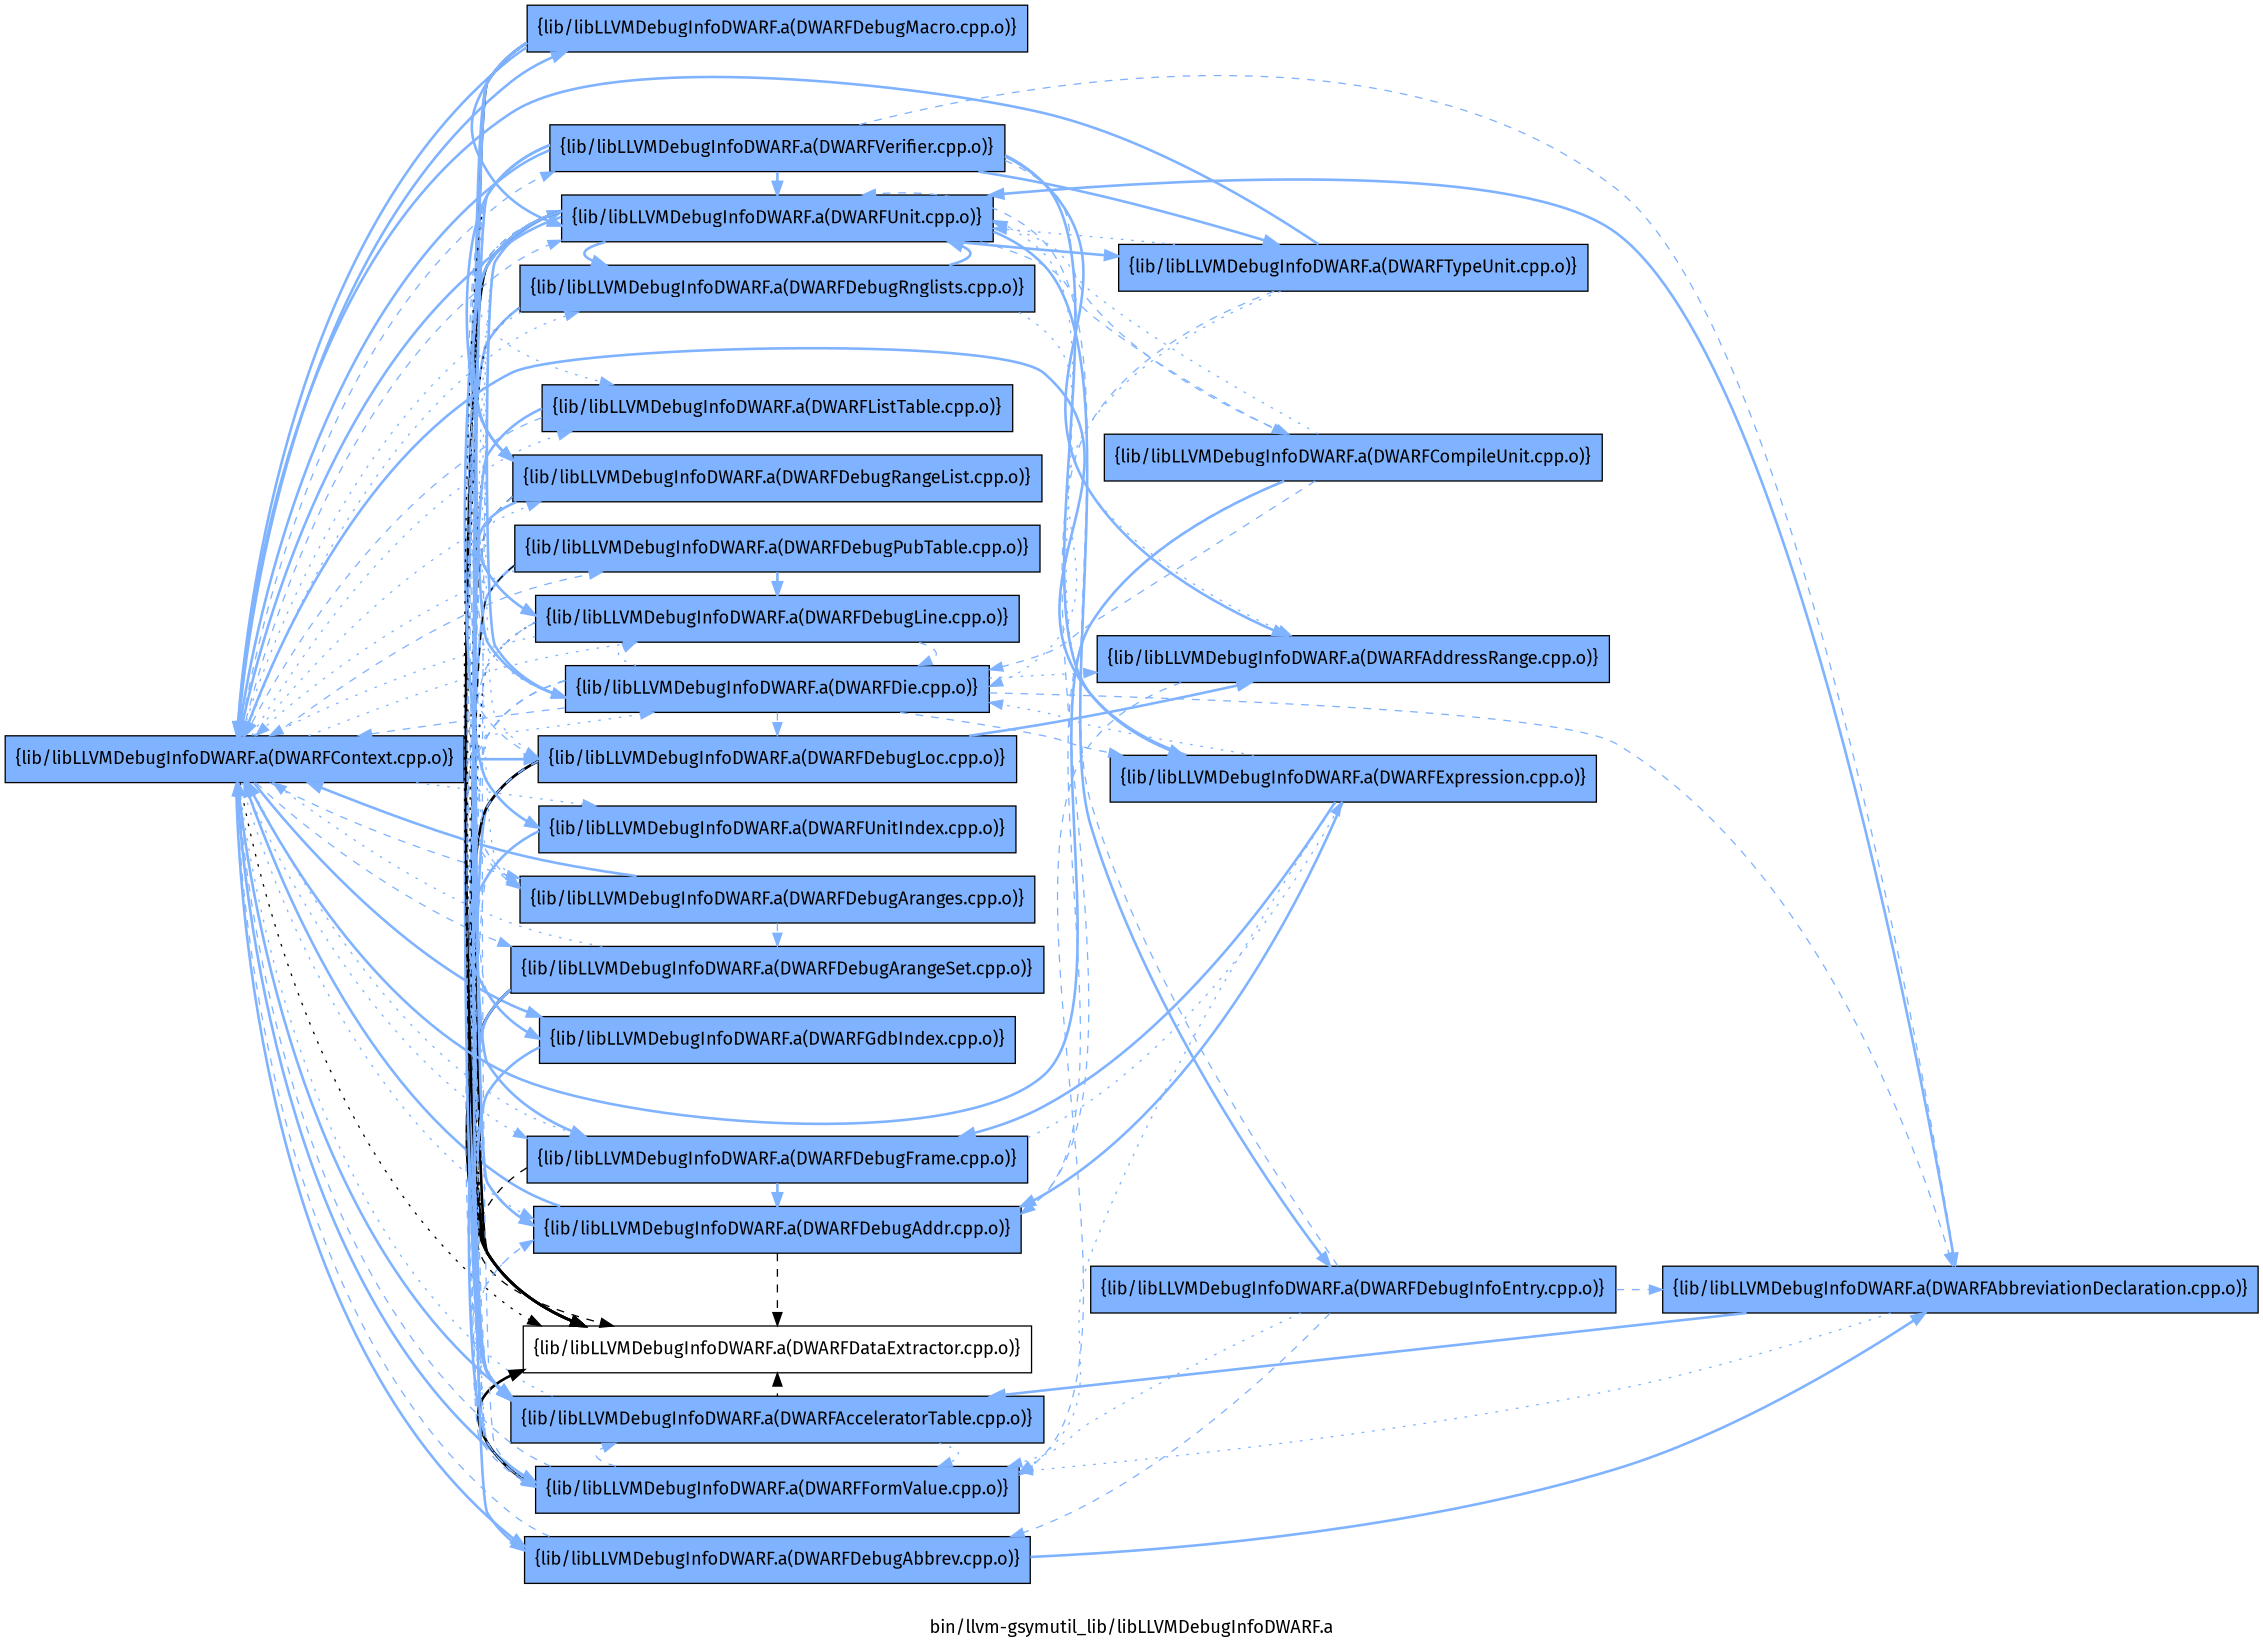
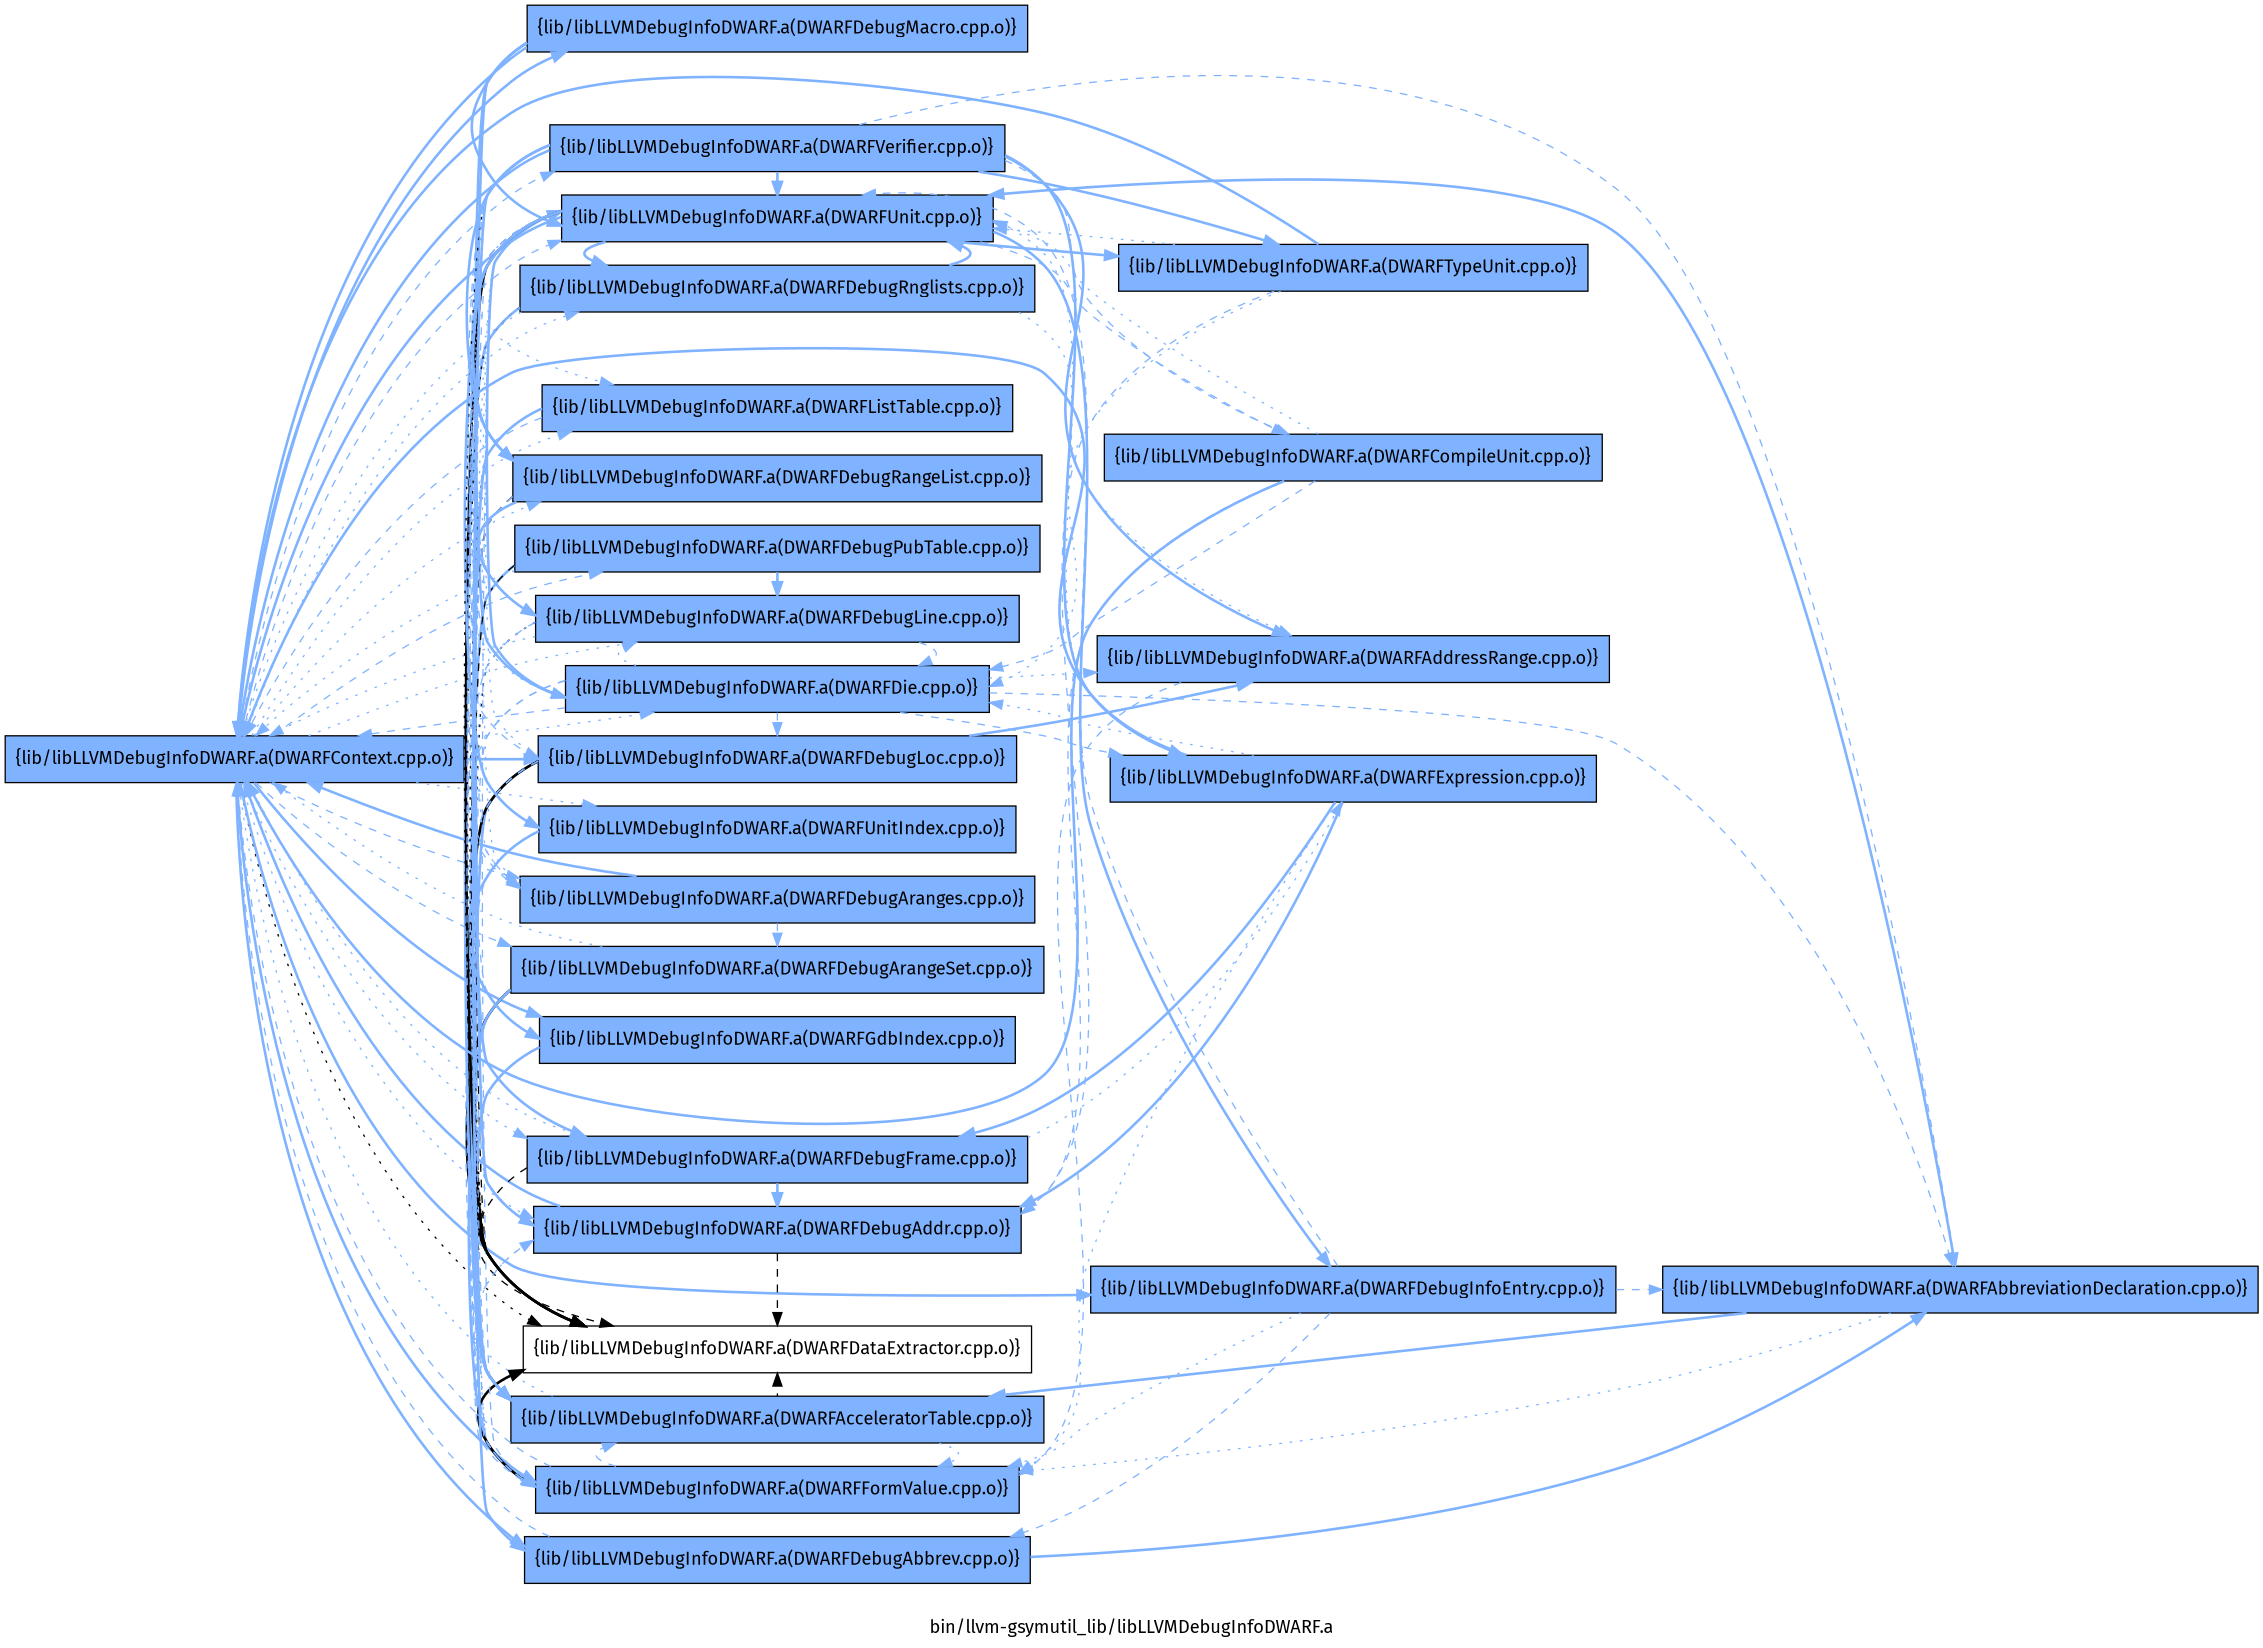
  digraph {
    fontname="Fira Sans"
    label="bin/llvm-gsymutil_lib/libLLVMDebugInfoDWARF.a"
    rankdir=LR
    node [fillcolor="0.600000 0.5 1" fontname="Fira Sans" group=1 shape=box style=filled]
    edge [color="0.600000 0.5 1" fontname="Fira Sans" style=dashed]
    n1 [label="{lib/libLLVMDebugInfoDWARF.a(DWARFContext.cpp.o)}"]
    n2 [label="{lib/libLLVMDebugInfoDWARF.a(DWARFAcceleratorTable.cpp.o)}"]
    n3 [group=0 label="{lib/libLLVMDebugInfoDWARF.a(DWARFDataExtractor.cpp.o)}" fillcolor="" style=""]
    n4 [label="{lib/libLLVMDebugInfoDWARF.a(DWARFDebugAbbrev.cpp.o)}"]
    n5 [label="{lib/libLLVMDebugInfoDWARF.a(DWARFDebugAddr.cpp.o)}"]
    n6 [label="{lib/libLLVMDebugInfoDWARF.a(DWARFDebugArangeSet.cpp.o)}"]
    n7 [label="{lib/libLLVMDebugInfoDWARF.a(DWARFDebugAranges.cpp.o)}"]
    n8 [label="{lib/libLLVMDebugInfoDWARF.a(DWARFDebugFrame.cpp.o)}"]
    n9 [label="{lib/libLLVMDebugInfoDWARF.a(DWARFDebugLine.cpp.o)}"]
    n10 [label="{lib/libLLVMDebugInfoDWARF.a(DWARFDebugLoc.cpp.o)}"]
    n11 [label="{lib/libLLVMDebugInfoDWARF.a(DWARFDebugMacro.cpp.o)}"]
    n12 [label="{lib/libLLVMDebugInfoDWARF.a(DWARFDebugPubTable.cpp.o)}"]
    n13 [label="{lib/libLLVMDebugInfoDWARF.a(DWARFDebugRangeList.cpp.o)}"]
    n14 [label="{lib/libLLVMDebugInfoDWARF.a(DWARFDebugRnglists.cpp.o)}"]
    n15 [label="{lib/libLLVMDebugInfoDWARF.a(DWARFDie.cpp.o)}"]
    n16 [label="{lib/libLLVMDebugInfoDWARF.a(DWARFFormValue.cpp.o)}"]
    n17 [label="{lib/libLLVMDebugInfoDWARF.a(DWARFGdbIndex.cpp.o)}"]
    n18 [label="{lib/libLLVMDebugInfoDWARF.a(DWARFListTable.cpp.o)}"]
    n19 [label="{lib/libLLVMDebugInfoDWARF.a(DWARFUnitIndex.cpp.o)}"]
    n20 [label="{lib/libLLVMDebugInfoDWARF.a(DWARFUnit.cpp.o)}"]
    n21 [label="{lib/libLLVMDebugInfoDWARF.a(DWARFVerifier.cpp.o)}"]
    n22 [label="{lib/libLLVMDebugInfoDWARF.a(DWARFAbbreviationDeclaration.cpp.o)}"]
    n23 [label="{lib/libLLVMDebugInfoDWARF.a(DWARFExpression.cpp.o)}"]
    n24 [label="{lib/libLLVMDebugInfoDWARF.a(DWARFAddressRange.cpp.o)}"]
    n25 [label="{lib/libLLVMDebugInfoDWARF.a(DWARFDebugInfoEntry.cpp.o)}"]
    n26 [label="{lib/libLLVMDebugInfoDWARF.a(DWARFTypeUnit.cpp.o)}"]
    n27 [label="{lib/libLLVMDebugInfoDWARF.a(DWARFCompileUnit.cpp.o)}"]
    subgraph sub_1 {
      rank=same
      n1
    }
    subgraph sub_2 {
      rank=same
      n2
      n3
      n4
      n5
      n6
      n7
      n8
      n9
      n10
      n11
      n12
      n13
      n14
      n15
      n16
      n17
      n18
      n19
      n20
      n21
    }
    subgraph sub_3 {
      rank=same
      n1
    }
    subgraph sub_4 {
      rank=same
      n2
      n3
      n4
      n5
      n6
      n7
      n8
      n9
      n10
      n11
      n12
      n13
      n14
      n15
      n16
      n17
      n18
      n19
      n20
      n21
    }
-   n1 -> n2 [style=bold]
+   n1 -> n25 [style=bold]
    n1 -> n3 [style=dotted color=""]
    n1 -> n4 [style=bold]
    n1 -> n5 [style=dotted]
    n1 -> n6
    n1 -> n7
    n1 -> n8 [style=dotted]
    n1 -> n9 [style=dotted]
    n1 -> n10 [style=bold]
    n1 -> n11 [style=bold]
    n1 -> n12
    n1 -> n13 [style=dotted]
    n1 -> n14 [style=dotted]
    n1 -> n15 [style=dotted]
    n1 -> n16 [style=bold]
    n1 -> n17 [style=bold]
    n1 -> n18 [style=dotted]
    n1 -> n19 [style=dotted]
    n1 -> n20
    n1 -> n21
    n2 -> n1 [style=dotted]
    n2 -> n3 [style=dotted color=""]
    n2 -> n16 [style=dotted]
    n4 -> n1
    n4 -> n22 [style=bold]
    n5 -> n1 [style=bold]
    n5 -> n2
    n5 -> n3 [color=""]
    n6 -> n1 [style=dotted]
    n6 -> n2 [style=bold]
    n6 -> n3 [style=bold color=""]
    n6 -> n5 [style=dotted]
    n6 -> n16 [style=bold]
    n7 -> n1 [style=bold]
    n7 -> n6
    n7 -> n20 [style=dotted]
    n8 -> n1 [style=dotted]
    n8 -> n3 [color=""]
    n8 -> n5 [style=bold]
    n8 -> n23 [style=dotted]
    n9 -> n1 [style=dotted]
    n9 -> n2 [style=dotted]
    n9 -> n3 [style=dotted color=""]
    n9 -> n5
    n9 -> n15
    n9 -> n16 [style=dotted]
    n9 -> n20
    n10 -> n2 [style=bold]
    n10 -> n3 [style=bold color=""]
    n10 -> n8
    n10 -> n16
    n10 -> n20 [style=dotted]
    n10 -> n24 [style=bold]
    n11 -> n1 [style=bold]
-   n11 -> n3 [style=bold color=""]
+   n11 -> n3 [color=""]
    n11 -> n5 [style=bold]
    n11 -> n15 [style=bold]
    n11 -> n16
    n11 -> n20 [style=bold]
    n12 -> n1 [style=dotted]
    n12 -> n2 [style=bold]
    n12 -> n3 [color=""]
    n12 -> n9 [style=bold]
    n13 -> n3 [color=""]
    n13 -> n5
    n13 -> n9 [style=bold]
    n14 -> n1 [style=dotted]
    n14 -> n2 [style=bold]
    n14 -> n3 [style=dotted color=""]
    n14 -> n13 [style=dotted]
    n14 -> n16 [style=dotted]
    n14 -> n20 [style=bold]
    n14 -> n24 [style=dotted]
    n15 -> n1
-   n15 -> n2
    n15 -> n7
    n15 -> n9 [style=dotted]
    n15 -> n10
    n15 -> n16
    n15 -> n20 [style=bold]
    n15 -> n22
    n15 -> n23
    n15 -> n24 [style=dotted]
    n16 -> n1
    n16 -> n2
    n16 -> n3 [style=bold color=""]
    n16 -> n5 [style=dotted]
    n16 -> n20
    n17 -> n2 [style=bold]
    n17 -> n16
    n18 -> n1
    n18 -> n3 [style=dotted color=""]
    n18 -> n8 [style=bold]
    n19 -> n2
-   n19 -> n16
+   n18 -> n16
    n19 -> n17 [style=bold]
    n20 -> n1 [style=bold]
    n20 -> n3 [style=bold color=""]
+   n20 -> n4
    n20 -> n5 [style=dotted]
    n20 -> n7
    n20 -> n10
    n20 -> n13 [style=bold]
    n20 -> n14 [style=bold]
    n20 -> n15 [style=dotted]
    n20 -> n16
    n20 -> n18 [style=dotted]
    n20 -> n19 [style=bold]
    n20 -> n25 [style=bold]
    n20 -> n26 [style=bold]
    n20 -> n27
    n21 -> n1 [style=bold]
    n21 -> n2
    n21 -> n3 [style=dotted color=""]
    n21 -> n4 [style=bold]
    n21 -> n7 [style=dotted]
    n21 -> n9
    n21 -> n13 [style=bold]
    n21 -> n15
    n21 -> n16 [style=dotted]
    n21 -> n17
    n21 -> n20 [style=bold]
    n21 -> n22
    n21 -> n23 [style=bold]
    n21 -> n24 [style=bold]
    n21 -> n26 [style=bold]
    n21 -> n27
    n22 -> n2 [style=bold]
    n22 -> n16 [style=dotted]
    n22 -> n20 [style=bold]
    n23 -> n1 [style=bold]
    n23 -> n5 [style=bold]
    n23 -> n8 [style=bold]
    n23 -> n15 [style=dotted]
    n23 -> n16 [style=dotted]
    n23 -> n20 [style=dotted]
    n24 -> n16
    n25 -> n4
    n25 -> n16 [style=dotted]
    n25 -> n20
    n25 -> n22
    n26 -> n1 [style=bold]
    n26 -> n5
    n26 -> n15 [style=dotted]
    n26 -> n20 [style=dotted]
    n27 -> n1 [style=bold]
    n27 -> n5
    n27 -> n15
    n27 -> n20 [style=dotted]
  }
